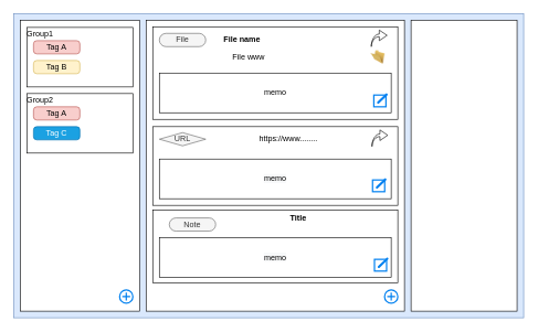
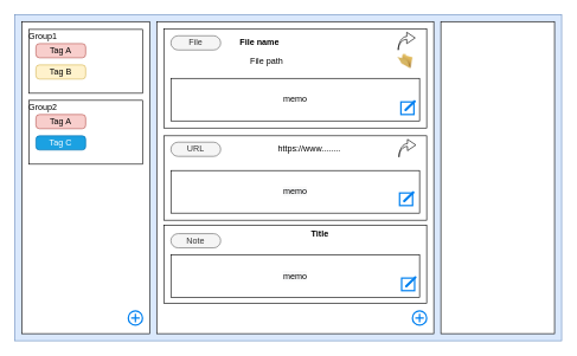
  <mxCell id="0" />
  <mxCell id="1" parent="0" />
  <mxCell id="2" value="" style="rounded=0;whiteSpace=wrap;html=1;glass=0;shadow=0;sketch=0;fillColor=#dae8fc;strokeColor=#6c8ebf;" vertex="1" parent="1"><mxGeometry x="20" y="20" width="770" height="460" as="geometry" /></mxCell>
  <mxCell id="3" value="" style="rounded=0;whiteSpace=wrap;html=1;shadow=0;glass=0;sketch=0;" vertex="1" parent="1"><mxGeometry x="30" y="30" width="180" height="440" as="geometry" /></mxCell>
  <mxCell id="4" value="" style="rounded=0;whiteSpace=wrap;html=1;shadow=0;glass=0;sketch=0;" vertex="1" parent="1"><mxGeometry x="220" y="30" width="390" height="440" as="geometry" /></mxCell>
  <mxCell id="5" value="" style="rounded=0;whiteSpace=wrap;html=1;shadow=0;glass=0;sketch=0;" vertex="1" parent="1"><mxGeometry x="620" y="30" width="160" height="440" as="geometry" /></mxCell>
  <mxCell id="6" value="" style="rounded=0;whiteSpace=wrap;html=1;shadow=0;glass=0;sketch=0;" vertex="1" parent="1"><mxGeometry x="40" y="41" width="160" height="90" as="geometry" /></mxCell>
  <mxCell id="7" value="" style="rounded=0;whiteSpace=wrap;html=1;shadow=0;glass=0;sketch=0;" vertex="1" parent="1"><mxGeometry x="40" y="141" width="160" height="90" as="geometry" /></mxCell>
  <mxCell id="8" value="Group1" style="text;html=1;strokeColor=none;fillColor=none;align=center;verticalAlign=middle;whiteSpace=wrap;rounded=0;shadow=0;glass=0;sketch=0;" vertex="1" parent="1"><mxGeometry x="40" y="41" width="40" height="20" as="geometry" /></mxCell>
  <mxCell id="9" value="Group2" style="text;html=1;strokeColor=none;fillColor=none;align=center;verticalAlign=middle;whiteSpace=wrap;rounded=0;shadow=0;glass=0;sketch=0;" vertex="1" parent="1"><mxGeometry x="40" y="141" width="40" height="20" as="geometry" /></mxCell>
  <mxCell id="10" value="Tag A" style="rounded=1;whiteSpace=wrap;html=1;shadow=0;glass=0;sketch=0;arcSize=25;fillColor=#f8cecc;strokeColor=#b85450;" vertex="1" parent="1"><mxGeometry x="50" y="61" width="70" height="20" as="geometry" /></mxCell>
  <mxCell id="11" value="Tag A" style="rounded=1;whiteSpace=wrap;html=1;shadow=0;glass=0;sketch=0;arcSize=25;fillColor=#f8cecc;strokeColor=#b85450;" vertex="1" parent="1"><mxGeometry x="50" y="161" width="70" height="20" as="geometry" /></mxCell>
  <mxCell id="12" value="Tag B" style="rounded=1;whiteSpace=wrap;html=1;shadow=0;glass=0;sketch=0;arcSize=25;fillColor=#fff2cc;strokeColor=#d6b656;" vertex="1" parent="1"><mxGeometry x="50" y="91" width="70" height="20" as="geometry" /></mxCell>
  <mxCell id="13" value="Tag C" style="rounded=1;whiteSpace=wrap;html=1;shadow=0;glass=0;sketch=0;arcSize=25;fillColor=#1ba1e2;strokeColor=#006EAF;fontColor=#ffffff;" vertex="1" parent="1"><mxGeometry x="50" y="191" width="70" height="20" as="geometry" /></mxCell>
  <mxCell id="14" value="" style="rounded=0;whiteSpace=wrap;html=1;shadow=0;glass=0;sketch=0;" vertex="1" parent="1"><mxGeometry x="230" y="40" width="370" height="140" as="geometry" /></mxCell>
  <mxCell id="15" value="" style="html=1;verticalLabelPosition=bottom;align=center;labelBackgroundColor=#ffffff;verticalAlign=top;strokeWidth=2;strokeColor=#0080F0;shadow=0;dashed=0;shape=mxgraph.ios7.icons.add;rounded=0;glass=0;sketch=0;" vertex="1" parent="1"><mxGeometry x="180" y="438" width="20" height="20" as="geometry" /></mxCell>
  <mxCell id="16" value="" style="html=1;verticalLabelPosition=bottom;align=center;labelBackgroundColor=#ffffff;verticalAlign=top;strokeWidth=2;strokeColor=#0080F0;shadow=0;dashed=0;shape=mxgraph.ios7.icons.add;rounded=0;glass=0;sketch=0;" vertex="1" parent="1"><mxGeometry x="580" y="438" width="20" height="20" as="geometry" /></mxCell>
  <mxCell id="17" value="File" style="rounded=1;whiteSpace=wrap;html=1;shadow=0;glass=0;sketch=0;arcSize=50;fillColor=#f5f5f5;strokeColor=#666666;fontColor=#333333;" vertex="1" parent="1"><mxGeometry x="240" y="50" width="70" height="20" as="geometry" /></mxCell>
  <mxCell id="18" value="File name" style="text;html=1;strokeColor=none;fillColor=none;align=center;verticalAlign=middle;whiteSpace=wrap;rounded=0;shadow=0;glass=0;sketch=0;fontStyle=1" vertex="1" parent="1"><mxGeometry x="330" y="50" width="70" height="20" as="geometry" /></mxCell>
- <mxCell id="19" value="File www" style="text;html=1;strokeColor=none;fillColor=none;align=center;verticalAlign=middle;whiteSpace=wrap;rounded=0;shadow=0;glass=0;sketch=0;perimeterSpacing=1;" vertex="1" parent="1"><mxGeometry x="330" y="76" width="90" height="20" as="geometry" /></mxCell>
+ <mxCell id="19" value="File path" style="text;html=1;strokeColor=none;fillColor=none;align=center;verticalAlign=middle;whiteSpace=wrap;rounded=0;shadow=0;glass=0;sketch=0;perimeterSpacing=1;" vertex="1" parent="1"><mxGeometry x="330" y="76" width="90" height="20" as="geometry" /></mxCell>
  <mxCell id="20" value="" style="image;html=1;image=img/lib/clip_art/general/Empty_Folder_128x128.png;rounded=0;shadow=0;glass=0;sketch=0;" vertex="1" parent="1"><mxGeometry x="550" y="76" width="40" height="20" as="geometry" /></mxCell>
  <mxCell id="21" value="" style="html=1;shadow=0;dashed=0;align=center;verticalAlign=middle;shape=mxgraph.arrows2.jumpInArrow;dy=2;dx=11.75;arrowHead=16;rounded=0;glass=0;sketch=0;" vertex="1" parent="1"><mxGeometry x="560" y="45" width="23.75" height="25" as="geometry" /></mxCell>
  <mxCell id="22" value="memo" style="rounded=0;whiteSpace=wrap;html=1;shadow=0;glass=0;sketch=0;" vertex="1" parent="1"><mxGeometry x="240" y="110" width="350" height="60" as="geometry" /></mxCell>
  <mxCell id="23" value="" style="html=1;verticalLabelPosition=bottom;align=center;labelBackgroundColor=#ffffff;verticalAlign=top;strokeWidth=2;strokeColor=#0080F0;shadow=0;dashed=0;shape=mxgraph.ios7.icons.edit;rounded=0;glass=0;sketch=0;" vertex="1" parent="1"><mxGeometry x="563.75" y="141.6" width="20" height="19.4" as="geometry" /></mxCell>
  <mxCell id="24" value="https://www........" style="rounded=0;whiteSpace=wrap;html=1;shadow=0;glass=0;sketch=0;" vertex="1" parent="1"><mxGeometry x="230" y="191" width="370" height="119" as="geometry" /></mxCell>
- <mxCell id="25" value="URL" style="rhombus;whiteSpace=wrap;html=1;shadow=0;glass=0;sketch=0;arcSize=50;fillColor=#f5f5f5;strokeColor=#666666;fontColor=#333333;" vertex="1" parent="1"><mxGeometry x="240" y="200" width="70" height="20" as="geometry" /></mxCell>
+ <mxCell id="25" value="URL" style="rounded=1;whiteSpace=wrap;html=1;shadow=0;glass=0;sketch=0;arcSize=50;fillColor=#f5f5f5;strokeColor=#666666;fontColor=#333333;" vertex="1" parent="1"><mxGeometry x="240" y="200" width="70" height="20" as="geometry" /></mxCell>
  <mxCell id="26" value="&#10;&#10;&lt;span style=&quot;color: rgb(0, 0, 0); font-family: helvetica; font-size: 12px; font-style: normal; font-weight: 400; letter-spacing: normal; text-align: center; text-indent: 0px; text-transform: none; word-spacing: 0px; background-color: rgb(248, 249, 250); display: inline; float: none;&quot;&gt;memo&lt;/span&gt;&#10;&#10;" style="rounded=0;whiteSpace=wrap;html=1;shadow=0;glass=0;sketch=0;" vertex="1" parent="1"><mxGeometry x="240" y="240" width="350" height="60" as="geometry" /></mxCell>
  <mxCell id="27" value="" style="html=1;verticalLabelPosition=bottom;align=center;labelBackgroundColor=#ffffff;verticalAlign=top;strokeWidth=2;strokeColor=#0080F0;shadow=0;dashed=0;shape=mxgraph.ios7.icons.edit;rounded=0;glass=0;sketch=0;" vertex="1" parent="1"><mxGeometry x="561.88" y="270" width="20" height="19.4" as="geometry" /></mxCell>
  <mxCell id="28" value="https://www........" style="text;html=1;strokeColor=none;fillColor=none;align=center;verticalAlign=middle;whiteSpace=wrap;rounded=0;shadow=0;glass=0;sketch=0;" vertex="1" parent="1"><mxGeometry x="320" y="200" width="230" height="20" as="geometry" /></mxCell>
  <mxCell id="29" value="" style="html=1;shadow=0;dashed=0;align=center;verticalAlign=middle;shape=mxgraph.arrows2.jumpInArrow;dy=2;dx=11.75;arrowHead=16;rounded=0;glass=0;sketch=0;" vertex="1" parent="1"><mxGeometry x="561" y="196" width="23.75" height="25" as="geometry" /></mxCell>
  <mxCell id="30" value="https://www........" style="rounded=0;whiteSpace=wrap;html=1;shadow=0;glass=0;sketch=0;" vertex="1" parent="1"><mxGeometry x="230" y="317" width="370" height="110" as="geometry" /></mxCell>
- <mxCell id="31" value="Note" style="rounded=1;whiteSpace=wrap;html=1;shadow=0;glass=0;sketch=0;arcSize=50;fillColor=#f5f5f5;strokeColor=#666666;fontColor=#333333;" vertex="1" parent="1"><mxGeometry x="255" y="329" width="70" height="20" as="geometry" /></mxCell>
+ <mxCell id="31" value="Note" style="rounded=1;whiteSpace=wrap;html=1;shadow=0;glass=0;sketch=0;arcSize=50;fillColor=#f5f5f5;strokeColor=#666666;fontColor=#333333;" vertex="1" parent="1"><mxGeometry x="240" y="329" width="70" height="20" as="geometry" /></mxCell>
  <mxCell id="32" value="&#10;&#10;&lt;span style=&quot;color: rgb(0, 0, 0); font-family: helvetica; font-size: 12px; font-style: normal; font-weight: 400; letter-spacing: normal; text-align: center; text-indent: 0px; text-transform: none; word-spacing: 0px; background-color: rgb(248, 249, 250); display: inline; float: none;&quot;&gt;memo&lt;/span&gt;&#10;&#10;" style="rounded=0;whiteSpace=wrap;html=1;shadow=0;glass=0;sketch=0;" vertex="1" parent="1"><mxGeometry x="240" y="359" width="350" height="60" as="geometry" /></mxCell>
  <mxCell id="33" value="" style="html=1;verticalLabelPosition=bottom;align=center;labelBackgroundColor=#ffffff;verticalAlign=top;strokeWidth=2;strokeColor=#0080F0;shadow=0;dashed=0;shape=mxgraph.ios7.icons.edit;rounded=0;glass=0;sketch=0;" vertex="1" parent="1"><mxGeometry x="564.75" y="390" width="20" height="19.4" as="geometry" /></mxCell>
  <mxCell id="34" value="Title" style="text;html=1;strokeColor=none;fillColor=none;align=center;verticalAlign=middle;whiteSpace=wrap;rounded=0;shadow=0;glass=0;sketch=0;fontStyle=1" vertex="1" parent="1"><mxGeometry x="335" y="319" width="230" height="20" as="geometry" /></mxCell>
